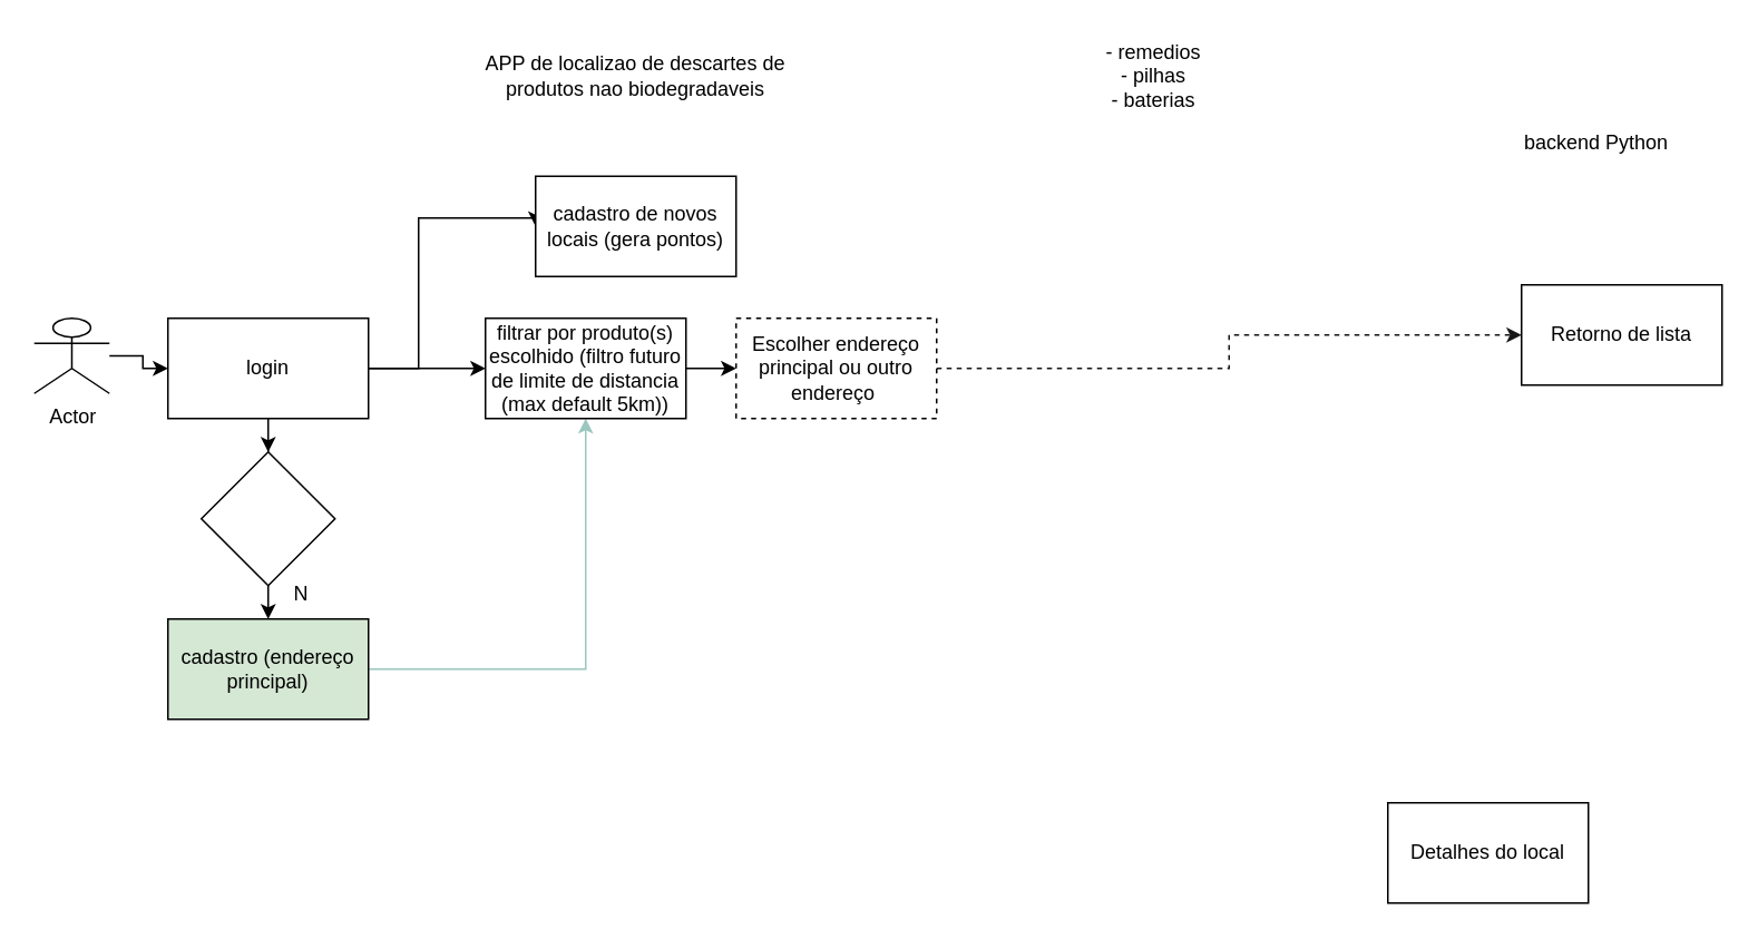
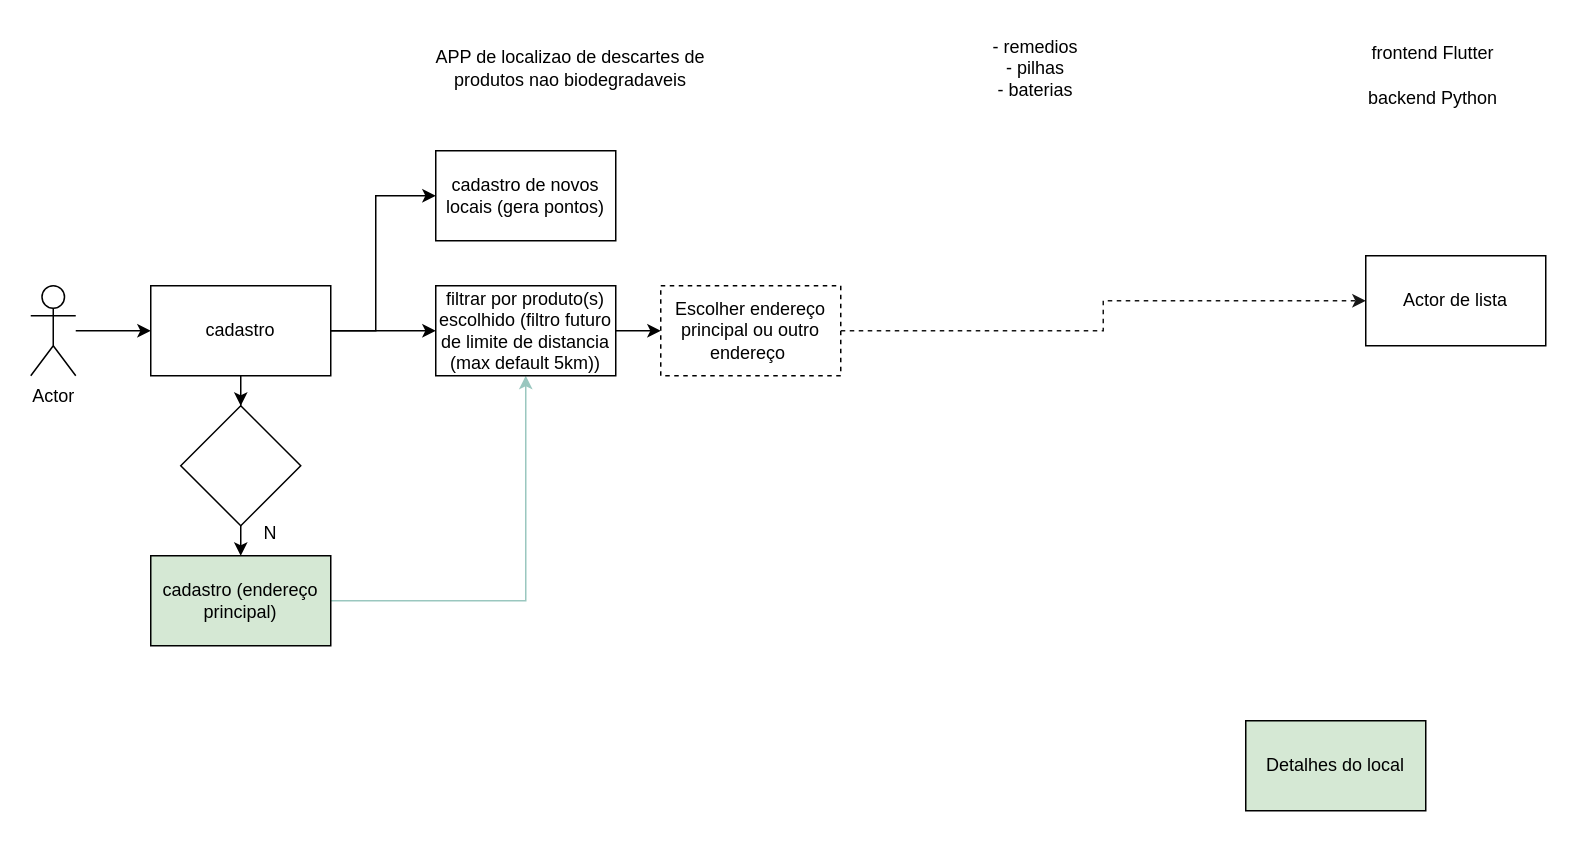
  <mxCell id="0" />
  <mxCell id="1" parent="0" />
  <mxCell id="2" style="edgeStyle=orthogonalEdgeStyle;rounded=0;orthogonalLoop=1;jettySize=auto;html=1;entryX=0;entryY=0.5;entryDx=0;entryDy=0;" parent="1" source="3" target="7" edge="1"><mxGeometry relative="1" as="geometry" /></mxCell>
- <mxCell id="3" value="Actor" style="shape=umlActor;verticalLabelPosition=bottom;verticalAlign=top;html=1;outlineConnect=0;" parent="1" vertex="1"><mxGeometry x="20" y="190" width="45" height="45" as="geometry" /></mxCell>
+ <mxCell id="3" value="Actor" style="shape=umlActor;verticalLabelPosition=bottom;verticalAlign=top;html=1;outlineConnect=0;" parent="1" vertex="1"><mxGeometry x="20" y="190" width="30" height="60" as="geometry" /></mxCell>
  <mxCell id="4" style="edgeStyle=orthogonalEdgeStyle;rounded=0;orthogonalLoop=1;jettySize=auto;html=1;entryX=0.5;entryY=0;entryDx=0;entryDy=0;" parent="1" source="7" target="11" edge="1"><mxGeometry relative="1" as="geometry" /></mxCell>
  <mxCell id="5" style="edgeStyle=orthogonalEdgeStyle;rounded=0;orthogonalLoop=1;jettySize=auto;html=1;entryX=0;entryY=0.5;entryDx=0;entryDy=0;" parent="1" target="15" edge="1"><mxGeometry relative="1" as="geometry"><mxPoint x="210" y="220" as="sourcePoint" /><Array as="points"><mxPoint x="250" y="220" /><mxPoint x="250" y="130" /></Array></mxGeometry></mxCell>
  <mxCell id="6" style="edgeStyle=orthogonalEdgeStyle;rounded=0;orthogonalLoop=1;jettySize=auto;html=1;exitX=1;exitY=0.5;exitDx=0;exitDy=0;" parent="1" source="7" target="17" edge="1"><mxGeometry relative="1" as="geometry"><mxPoint x="270" y="220" as="sourcePoint" /></mxGeometry></mxCell>
- <mxCell id="7" value="login" style="rounded=0;whiteSpace=wrap;html=1;" parent="1" vertex="1"><mxGeometry x="100" y="190" width="120" height="60" as="geometry" /></mxCell>
+ <mxCell id="7" value="cadastro" style="rounded=0;whiteSpace=wrap;html=1;" parent="1" vertex="1"><mxGeometry x="100" y="190" width="120" height="60" as="geometry" /></mxCell>
  <mxCell id="8" value="APP de localizao de descartes de produtos nao biodegradaveis" style="text;html=1;strokeColor=none;fillColor=none;align=center;verticalAlign=middle;whiteSpace=wrap;rounded=0;" parent="1" vertex="1"><mxGeometry x="280" y="30" width="200" height="30" as="geometry" /></mxCell>
  <mxCell id="9" value="- remedios&lt;br&gt;- pilhas&lt;br&gt;- baterias" style="text;html=1;strokeColor=none;fillColor=none;align=center;verticalAlign=middle;whiteSpace=wrap;rounded=0;" parent="1" vertex="1"><mxGeometry x="660" y="30" width="60" height="30" as="geometry" /></mxCell>
  <mxCell id="10" style="edgeStyle=orthogonalEdgeStyle;rounded=0;orthogonalLoop=1;jettySize=auto;html=1;" parent="1" target="13" edge="1"><mxGeometry relative="1" as="geometry"><mxPoint x="170" y="290" as="sourcePoint" /></mxGeometry></mxCell>
  <mxCell id="11" value="" style="rhombus;whiteSpace=wrap;html=1;" parent="1" vertex="1"><mxGeometry x="120" y="270" width="80" height="80" as="geometry" /></mxCell>
  <mxCell id="12" style="edgeStyle=orthogonalEdgeStyle;rounded=0;orthogonalLoop=1;jettySize=auto;html=1;entryX=0.5;entryY=1;entryDx=0;entryDy=0;strokeColor=#9AC7BF;" parent="1" source="13" target="17" edge="1"><mxGeometry relative="1" as="geometry" /></mxCell>
  <mxCell id="13" value="cadastro (endereço principal)" style="rounded=0;whiteSpace=wrap;html=1;fillColor=#d5e8d4;" parent="1" vertex="1"><mxGeometry x="100" y="370" width="120" height="60" as="geometry" /></mxCell>
  <mxCell id="14" value="N" style="text;html=1;strokeColor=none;fillColor=none;align=center;verticalAlign=middle;whiteSpace=wrap;rounded=0;" parent="1" vertex="1"><mxGeometry x="150" y="340" width="60" height="30" as="geometry" /></mxCell>
- <mxCell id="15" value="cadastro de novos locais (gera pontos)" style="rounded=0;whiteSpace=wrap;html=1;" parent="1" vertex="1"><mxGeometry x="320" y="105" width="120" height="60" as="geometry" /></mxCell>
+ <mxCell id="15" value="cadastro de novos locais (gera pontos)" style="rounded=0;whiteSpace=wrap;html=1;" parent="1" vertex="1"><mxGeometry x="290" y="100" width="120" height="60" as="geometry" /></mxCell>
  <mxCell id="16" style="edgeStyle=orthogonalEdgeStyle;rounded=0;orthogonalLoop=1;jettySize=auto;html=1;" parent="1" source="17" target="19" edge="1"><mxGeometry relative="1" as="geometry" /></mxCell>
  <mxCell id="17" value="filtrar por produto(s) escolhido (filtro futuro de limite de distancia (max default 5km))" style="rounded=0;whiteSpace=wrap;html=1;" parent="1" vertex="1"><mxGeometry x="290" y="190" width="120" height="60" as="geometry" /></mxCell>
  <mxCell id="18" style="edgeStyle=orthogonalEdgeStyle;rounded=0;orthogonalLoop=1;jettySize=auto;html=1;entryX=0;entryY=0.5;entryDx=0;entryDy=0;strokeColor=#171717;dashed=1;" parent="1" source="19" target="20" edge="1"><mxGeometry relative="1" as="geometry" /></mxCell>
  <mxCell id="19" value="Escolher endereço principal ou outro endereço&amp;nbsp;" style="rounded=0;whiteSpace=wrap;html=1;dashed=1;" parent="1" vertex="1"><mxGeometry x="440" y="190" width="120" height="60" as="geometry" /></mxCell>
- <mxCell id="20" value="Retorno de lista" style="rounded=0;whiteSpace=wrap;html=1;" parent="1" vertex="1"><mxGeometry x="910" y="170" width="120" height="60" as="geometry" /></mxCell>
- <mxCell id="21" value="Detalhes do local" style="rounded=0;whiteSpace=wrap;html=1;" parent="1" vertex="1"><mxGeometry x="830" y="480" width="120" height="60" as="geometry" /></mxCell>
- <mxCell id="23" value="backend Python" style="text;html=1;strokeColor=none;fillColor=none;align=center;verticalAlign=middle;whiteSpace=wrap;rounded=0;" parent="1" vertex="1"><mxGeometry x="900" y="70" width="110" height="30" as="geometry" /></mxCell>
+ <mxCell id="20" value="Actor de lista" style="rounded=0;whiteSpace=wrap;html=1;" parent="1" vertex="1"><mxGeometry x="910" y="170" width="120" height="60" as="geometry" /></mxCell>
+ <mxCell id="21" value="Detalhes do local" style="rounded=0;whiteSpace=wrap;html=1;fillColor=#d5e8d4;" parent="1" vertex="1"><mxGeometry x="830" y="480" width="120" height="60" as="geometry" /></mxCell>
+ <mxCell id="22" value="frontend Flutter" style="text;html=1;strokeColor=none;fillColor=none;align=center;verticalAlign=middle;whiteSpace=wrap;rounded=0;" parent="1" vertex="1"><mxGeometry x="900" y="20" width="110" height="30" as="geometry" /></mxCell>
+ <mxCell id="23" value="backend Python" style="text;html=1;strokeColor=none;fillColor=none;align=center;verticalAlign=middle;whiteSpace=wrap;rounded=0;" parent="1" vertex="1"><mxGeometry x="900" y="50" width="110" height="30" as="geometry" /></mxCell>
